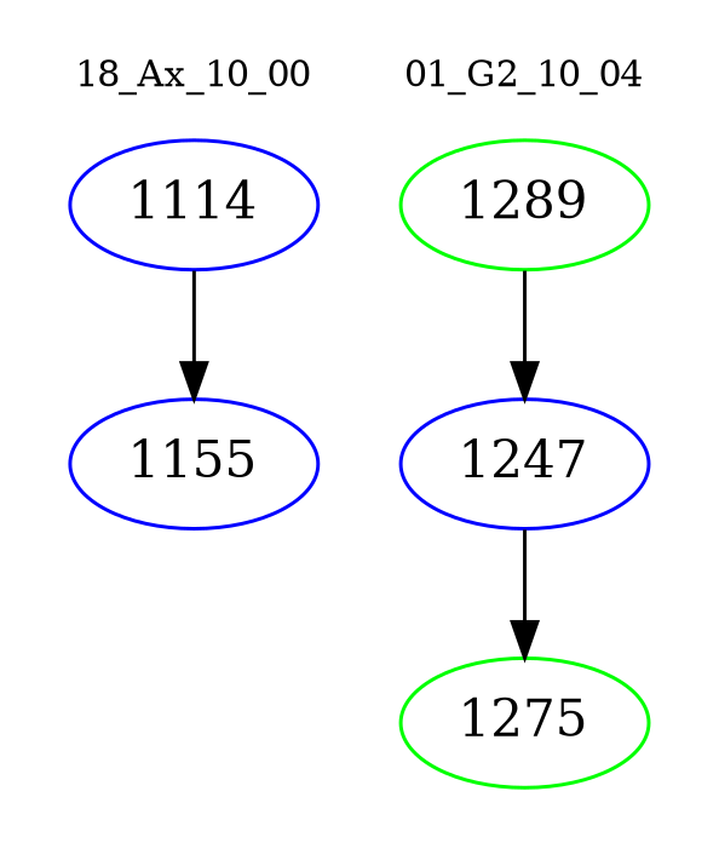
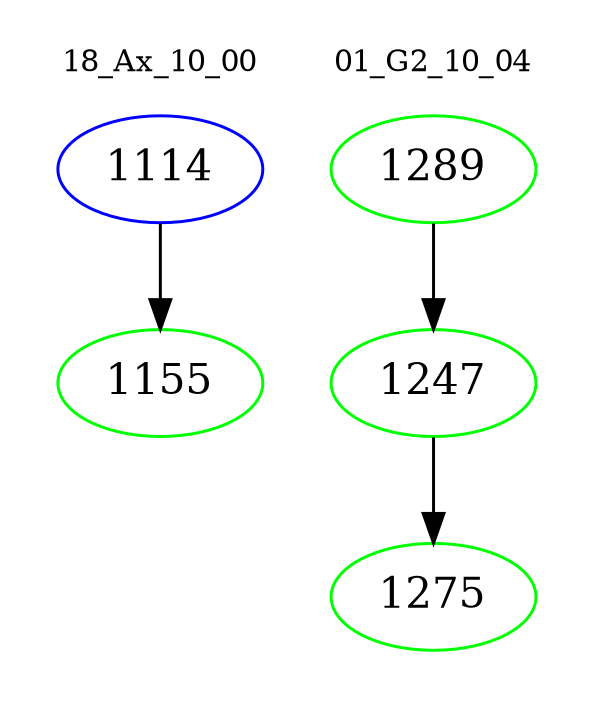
  digraph {
    fontname="DejaVu Serif"
    node [color=green fontname="DejaVu Serif"]
    edge [color=black fontname="DejaVu Serif"]
    n1 [color=blue label=1114]
-   n2 [color=blue label=1155]
+   n2 [label=1155]
    n3 [label=1289]
-   n4 [color=blue label=1247]
+   n4 [label=1247]
    n5 [label=1275]
    subgraph cluster_1 {
      color=white
      fontsize=10
      label="18_Ax_10_00"
      n1
      n2
    }
    subgraph cluster_2 {
      color=white
      fontsize=10
      label="01_G2_10_04"
      n3
      n4
      n5
    }
    n1 -> n2
    n3 -> n4
    n4 -> n5
  }
